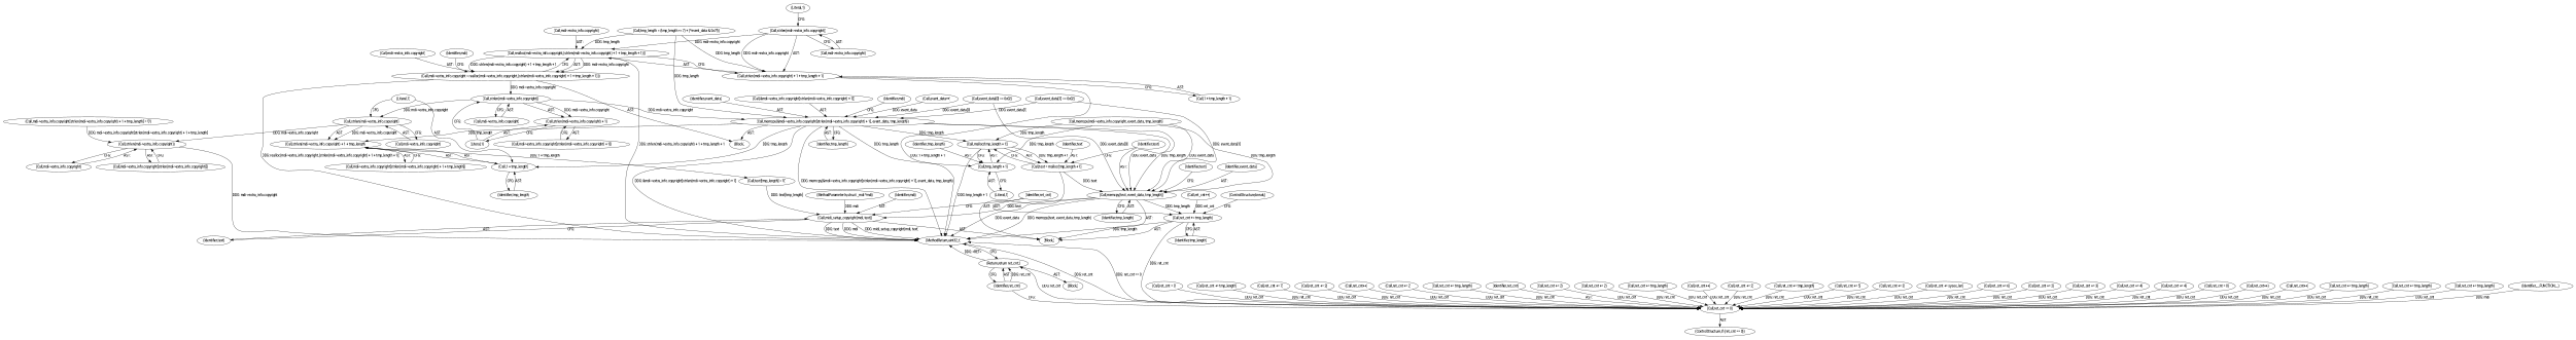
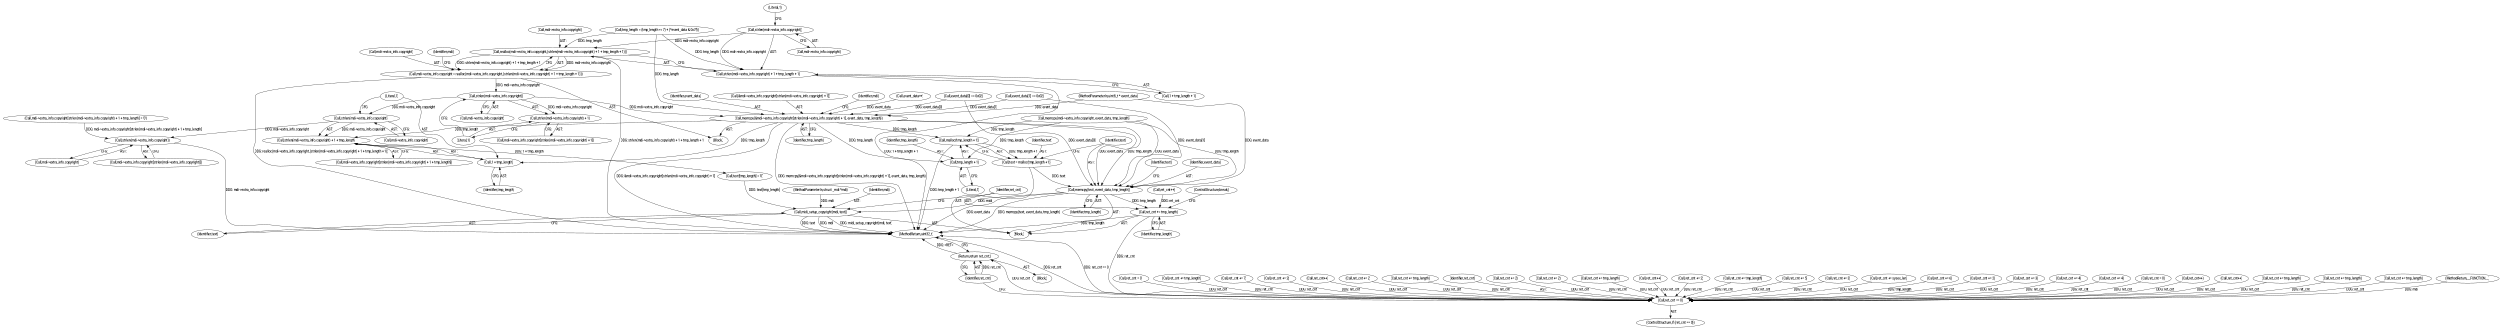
  digraph {
    fontname="Roboto Condensed"
    node [fontname="Roboto Condensed"]
    edge [fontname="Roboto Condensed"]
    n1 [label="(Call,strlen(mdi->extra_info.copyright))"]
    n2 [label="(Call,realloc(mdi->extra_info.copyright,(strlen(mdi->extra_info.copyright) + 1 + tmp_length + 1)))"]
    n3 [label="(Call,strlen(mdi->extra_info.copyright) + 1 + tmp_length + 1)"]
    n4 [label="(Call,mdi->extra_info.copyright)"]
    n5 [label="(Call,mdi->extra_info.copyright = realloc(mdi->extra_info.copyright,(strlen(mdi->extra_info.copyright) + 1 + tmp_length + 1)))"]
    n6 [label="(MethodReturn,uint32_t)"]
    n7 [label="(Call,1 + tmp_length + 1)"]
    n8 [label="(Call,strlen(mdi->extra_info.copyright))"]
    n9 [label="(Block,)"]
    n10 [label="(Return,return ret_cnt;)"]
    n11 [label="(Call,memcpy(&mdi->extra_info.copyright[strlen(mdi->extra_info.copyright) + 1], event_data, tmp_length))"]
    n12 [label="(Call,strlen(mdi->extra_info.copyright) + 1)"]
    n13 [label="(Call,strlen(mdi->extra_info.copyright))"]
    n14 [label="(Call,mdi->extra_info.copyright)"]
    n15 [label="(Call,strlen(mdi->extra_info.copyright) + 1 + tmp_length)"]
    n16 [label="(Call,1 + tmp_length)"]
    n17 [label="(Call,malloc(tmp_length + 1))"]
    n18 [label="(Call,memcpy(text, event_data, tmp_length))"]
    n19 [label="(Call,tmp_length + 1)"]
    n20 [label="(Identifier,tmp_length)"]
    n21 [label="(Literal,1)"]
    n22 [label="(Call,mdi->extra_info.copyright[strlen(mdi->extra_info.copyright) + 1])"]
    n23 [label="(Call,strlen(mdi->extra_info.copyright))"]
    n24 [label="(Call,mdi->extra_info.copyright)"]
    n25 [label="(Call,mdi->extra_info.copyright[strlen(mdi->extra_info.copyright) + 1 + tmp_length])"]
    n26 [label="(Call,text[tmp_length] = '\0')"]
    n27 [label="(Identifier,tmp_length)"]
    n28 [label="(Call,text = malloc(tmp_length + 1))"]
    n29 [label="(Block,)"]
    n30 [label="(Call,midi_setup_copyright(mdi, text))"]
    n31 [label="(Call,ret_cnt += tmp_length)"]
    n32 [label="(Identifier,tmp_length)"]
    n33 [label="(Literal,1)"]
    n34 [label="(Identifier,text)"]
    n35 [label="(Call,ret_cnt == 0)"]
    n36 [label="(Identifier,tmp_length)"]
    n37 [label="(ControlStructure,if (ret_cnt == 0))"]
    n38 [label="(Block,)"]
    n39 [label="(Identifier,ret_cnt)"]
    n40 [label="(Call,mdi->extra_info.copyright)"]
    n41 [label="(Call,mdi->extra_info.copyright[strlen(mdi->extra_info.copyright)])"]
    n42 [label="(Call,ret_cnt = 0)"]
    n43 [label="(Identifier,mdi)"]
    n44 [label="(MethodParameterIn,struct _mdi *mdi)"]
    n45 [label="(Identifier,text)"]
    n46 [label="(Identifier,event_data)"]
    n47 [label="(Call,ret_cnt += tmp_length)"]
    n48 [label="(Call,ret_cnt += 7)"]
    n49 [label="(Identifier,mdi)"]
    n50 [label="(Call,event_data[1] == 0x02)"]
    n51 [label="(Call,event_data++)"]
    n52 [label="(Literal,1)"]
    n53 [label="(Call,ret_cnt += 2)"]
    n54 [label="(Call,event_data[0] == 0x02)"]
    n55 [label="(Call,ret_cnt++)"]
    n56 [label="(Call,ret_cnt += 2)"]
    n57 [label="(Call,ret_cnt += tmp_length)"]
    n58 [label="(Identifier,ret_cnt)"]
    n59 [label="(Call,ret_cnt += 2)"]
    n60 [label="(Literal,1)"]
    n61 [label="(Call,ret_cnt += 2)"]
    n62 [label="(Call,ret_cnt++)"]
    n63 [label="(Call,ret_cnt += tmp_length)"]
    n64 [label="(Call,ret_cnt++)"]
    n65 [label="(Call,ret_cnt += 2)"]
    n66 [label="(Call,mdi->extra_info.copyright)"]
    n67 [label="(Call,ret_cnt += tmp_length)"]
    n68 [label="(Call,ret_cnt += 5)"]
    n69 [label="(Identifier,event_data)"]
    n70 [label="(Call,ret_cnt += 3)"]
    n71 [label="(Call,ret_cnt += sysex_len)"]
    n72 [label="(Call,&mdi->extra_info.copyright[strlen(mdi->extra_info.copyright) + 1])"]
    n73 [label="(Identifier,tmp_length)"]
    n74 [label="(Call,mdi->extra_info.copyright[strlen(mdi->extra_info.copyright) + 1 + tmp_length] = '\0')"]
    n75 [label="(Identifier,ret_cnt)"]
    n76 [label="(Call,ret_cnt += 6)"]
    n77 [label="(Call,ret_cnt += 2)"]
    n78 [label="(Call,ret_cnt += 3)"]
    n79 [label="(Call,ret_cnt += 4)"]
    n80 [label="(Call,ret_cnt += 4)"]
    n81 [label="(ControlStructure,break;)"]
    n82 [label="(Call,ret_cnt = 0)"]
    n83 [label="(Call,tmp_length = (tmp_length << 7) + (*event_data & 0x7f))"]
    n84 [label="(Identifier,mdi)"]
    n85 [label="(Call,memcpy(mdi->extra_info.copyright, event_data, tmp_length))"]
    n86 [label="(Call,ret_cnt++)"]
    n87 [label="(Call,ret_cnt++)"]
    n88 [label="(Call,ret_cnt += tmp_length)"]
+   n89 [label="(MethodParameterIn,uint8_t * event_data)"]
    n90 [label="(Identifier,text)"]
    n91 [label="(Call,ret_cnt += tmp_length)"]
    n92 [label="(Call,ret_cnt += tmp_length)"]
    n93 [label="(Identifier,text)"]
-   n94 [label="(Identifier,__FUNCTION__)"]
+   n94 [label="(MethodReturn,__FUNCTION__)"]
    n95 [label="(Call,mdi->extra_info.copyright)"]
    n1 -> n2 [label="DDG: mdi->extra_info.copyright"]
    n1 -> n3 [label="AST: "]
    n1 -> n3 [label="DDG: mdi->extra_info.copyright"]
    n1 -> n4 [label="CFG: "]
    n2 -> n3 [label="CFG: "]
    n2 -> n5 [label="AST: "]
    n2 -> n5 [label="DDG: mdi->extra_info.copyright"]
    n2 -> n5 [label="DDG: strlen(mdi->extra_info.copyright) + 1 + tmp_length + 1"]
    n2 -> n6 [label="DDG: strlen(mdi->extra_info.copyright) + 1 + tmp_length + 1"]
    n3 -> n2 [label="AST: "]
    n3 -> n6 [label="DDG: 1 + tmp_length + 1"]
    n3 -> n7 [label="CFG: "]
    n4 -> n1 [label="AST: "]
    n5 -> n2 [label="CFG: "]
    n5 -> n6 [label="DDG: realloc(mdi->extra_info.copyright,(strlen(mdi->extra_info.copyright) + 1 + tmp_length + 1))"]
    n5 -> n8 [label="DDG: mdi->extra_info.copyright"]
    n5 -> n9 [label="AST: "]
    n6 -> n10 [label="CFG: "]
    n7 -> n3 [label="AST: "]
    n8 -> n11 [label="DDG: mdi->extra_info.copyright"]
    n8 -> n12 [label="AST: "]
    n8 -> n12 [label="DDG: mdi->extra_info.copyright"]
    n8 -> n13 [label="DDG: mdi->extra_info.copyright"]
    n8 -> n14 [label="CFG: "]
    n10 -> n6 [label="DDG: <RET>"]
    n10 -> n38 [label="AST: "]
    n10 -> n39 [label="CFG: "]
    n11 -> n6 [label="DDG: &mdi->extra_info.copyright[strlen(mdi->extra_info.copyright) + 1]"]
    n11 -> n6 [label="DDG: memcpy(&mdi->extra_info.copyright[strlen(mdi->extra_info.copyright) + 1], event_data, tmp_length)"]
    n11 -> n9 [label="AST: "]
    n11 -> n15 [label="DDG: tmp_length"]
    n11 -> n16 [label="DDG: tmp_length"]
    n11 -> n17 [label="DDG: tmp_length"]
    n11 -> n18 [label="DDG: event_data"]
    n11 -> n18 [label="DDG: tmp_length"]
    n11 -> n19 [label="DDG: tmp_length"]
    n11 -> n20 [label="CFG: "]
    n12 -> n21 [label="CFG: "]
    n12 -> n22 [label="AST: "]
    n13 -> n15 [label="AST: "]
    n13 -> n15 [label="DDG: mdi->extra_info.copyright"]
    n13 -> n23 [label="DDG: mdi->extra_info.copyright"]
    n13 -> n24 [label="CFG: "]
    n14 -> n8 [label="AST: "]
    n15 -> n16 [label="AST: "]
    n15 -> n25 [label="AST: "]
    n15 -> n26 [label="DDG: 1 + tmp_length"]
    n16 -> n15 [label="AST: "]
    n16 -> n27 [label="CFG: "]
    n17 -> n6 [label="DDG: tmp_length + 1"]
-   n17 -> n19 [label="CFG: "]
    n17 -> n28 [label="AST: "]
    n17 -> n28 [label="DDG: tmp_length + 1"]
    n18 -> n6 [label="DDG: event_data"]
    n18 -> n6 [label="DDG: memcpy(text, event_data, tmp_length)"]
    n18 -> n29 [label="AST: "]
-   n18 -> n30 [label="DDG: text"]
+   n18 -> n30 [label="DDG: midi"]
    n18 -> n31 [label="DDG: tmp_length"]
    n18 -> n32 [label="CFG: "]
    n19 -> n17 [label="AST: "]
    n19 -> n33 [label="CFG: "]
    n20 -> n11 [label="AST: "]
    n21 -> n8 [label="CFG: "]
    n21 -> n12 [label="AST: "]
    n22 -> n12 [label="CFG: "]
    n23 -> n6 [label="DDG: mdi->extra_info.copyright"]
    n23 -> n40 [label="CFG: "]
    n23 -> n41 [label="AST: "]
    n24 -> n13 [label="AST: "]
    n25 -> n15 [label="CFG: "]
    n26 -> n30 [label="DDG: text[tmp_length]"]
    n27 -> n16 [label="AST: "]
    n28 -> n17 [label="CFG: "]
    n28 -> n18 [label="DDG: text"]
    n28 -> n29 [label="AST: "]
    n30 -> n6 [label="DDG: midi_setup_copyright(mdi, text)"]
    n30 -> n6 [label="DDG: text"]
    n30 -> n6 [label="DDG: mdi"]
    n30 -> n29 [label="AST: "]
    n30 -> n34 [label="CFG: "]
    n31 -> n6 [label="DDG: tmp_length"]
    n31 -> n29 [label="AST: "]
    n31 -> n35 [label="DDG: ret_cnt"]
    n31 -> n36 [label="CFG: "]
    n32 -> n18 [label="AST: "]
    n33 -> n19 [label="AST: "]
    n34 -> n30 [label="AST: "]
    n35 -> n6 [label="DDG: ret_cnt == 0"]
    n35 -> n6 [label="DDG: ret_cnt"]
    n35 -> n10 [label="DDG: ret_cnt"]
    n35 -> n37 [label="AST: "]
    n36 -> n31 [label="AST: "]
    n39 -> n10 [label="AST: "]
    n39 -> n10 [label="DDG: ret_cnt"]
    n39 -> n35 [label="CFG: "]
    n40 -> n23 [label="AST: "]
    n41 -> n23 [label="CFG: "]
    n42 -> n35 [label="DDG: ret_cnt"]
    n43 -> n30 [label="AST: "]
    n44 -> n30 [label="DDG: mdi"]
    n45 -> n18 [label="CFG: "]
    n46 -> n11 [label="AST: "]
    n47 -> n35 [label="DDG: ret_cnt"]
    n48 -> n35 [label="DDG: ret_cnt"]
    n49 -> n11 [label="CFG: "]
    n50 -> n11 [label="DDG: event_data[1]"]
    n50 -> n18 [label="DDG: event_data[1]"]
    n51 -> n11 [label="DDG: event_data"]
    n52 -> n13 [label="CFG: "]
    n52 -> n16 [label="AST: "]
    n53 -> n35 [label="DDG: ret_cnt"]
    n54 -> n11 [label="DDG: event_data[0]"]
    n54 -> n18 [label="DDG: event_data[0]"]
    n55 -> n35 [label="DDG: ret_cnt"]
    n56 -> n35 [label="DDG: ret_cnt"]
    n57 -> n35 [label="DDG: ret_cnt"]
    n58 -> n35 [label="AST: "]
    n59 -> n35 [label="DDG: ret_cnt"]
    n60 -> n1 [label="CFG: "]
    n61 -> n35 [label="DDG: ret_cnt"]
    n62 -> n31 [label="DDG: ret_cnt"]
    n63 -> n35 [label="DDG: ret_cnt"]
    n64 -> n35 [label="DDG: ret_cnt"]
    n65 -> n35 [label="DDG: ret_cnt"]
    n66 -> n2 [label="AST: "]
    n67 -> n35 [label="DDG: ret_cnt"]
    n68 -> n35 [label="DDG: ret_cnt"]
    n69 -> n18 [label="AST: "]
    n70 -> n35 [label="DDG: ret_cnt"]
    n71 -> n35 [label="DDG: ret_cnt"]
    n72 -> n11 [label="AST: "]
    n73 -> n19 [label="AST: "]
    n74 -> n23 [label="DDG: mdi->extra_info.copyright[strlen(mdi->extra_info.copyright) + 1 + tmp_length]"]
    n75 -> n30 [label="CFG: "]
    n75 -> n31 [label="AST: "]
-   n76 -> n35 [label="DDG: ret_cnt"]
+   n76 -> n35 [label="DDG: tmp_length"]
    n77 -> n35 [label="DDG: ret_cnt"]
    n78 -> n35 [label="DDG: ret_cnt"]
    n79 -> n35 [label="DDG: ret_cnt"]
    n80 -> n35 [label="DDG: ret_cnt"]
    n81 -> n31 [label="CFG: "]
    n82 -> n35 [label="DDG: ret_cnt"]
    n83 -> n2 [label="DDG: tmp_length"]
    n83 -> n3 [label="DDG: tmp_length"]
    n83 -> n11 [label="DDG: tmp_length"]
    n84 -> n5 [label="CFG: "]
    n85 -> n17 [label="DDG: tmp_length"]
    n85 -> n18 [label="DDG: event_data"]
    n85 -> n18 [label="DDG: tmp_length"]
    n85 -> n19 [label="DDG: tmp_length"]
    n86 -> n35 [label="DDG: ret_cnt"]
    n87 -> n35 [label="DDG: ret_cnt"]
    n88 -> n35 [label="DDG: ret_cnt"]
+   n89 -> n11 [label="DDG: event_data"]
+   n89 -> n18 [label="DDG: event_data"]
    n90 -> n18 [label="AST: "]
    n90 -> n28 [label="CFG: "]
    n91 -> n35 [label="DDG: ret_cnt"]
    n92 -> n35 [label="DDG: ret_cnt"]
    n93 -> n28 [label="AST: "]
    n94 -> n35 [label="DDG: mdi"]
    n95 -> n5 [label="AST: "]
  }
